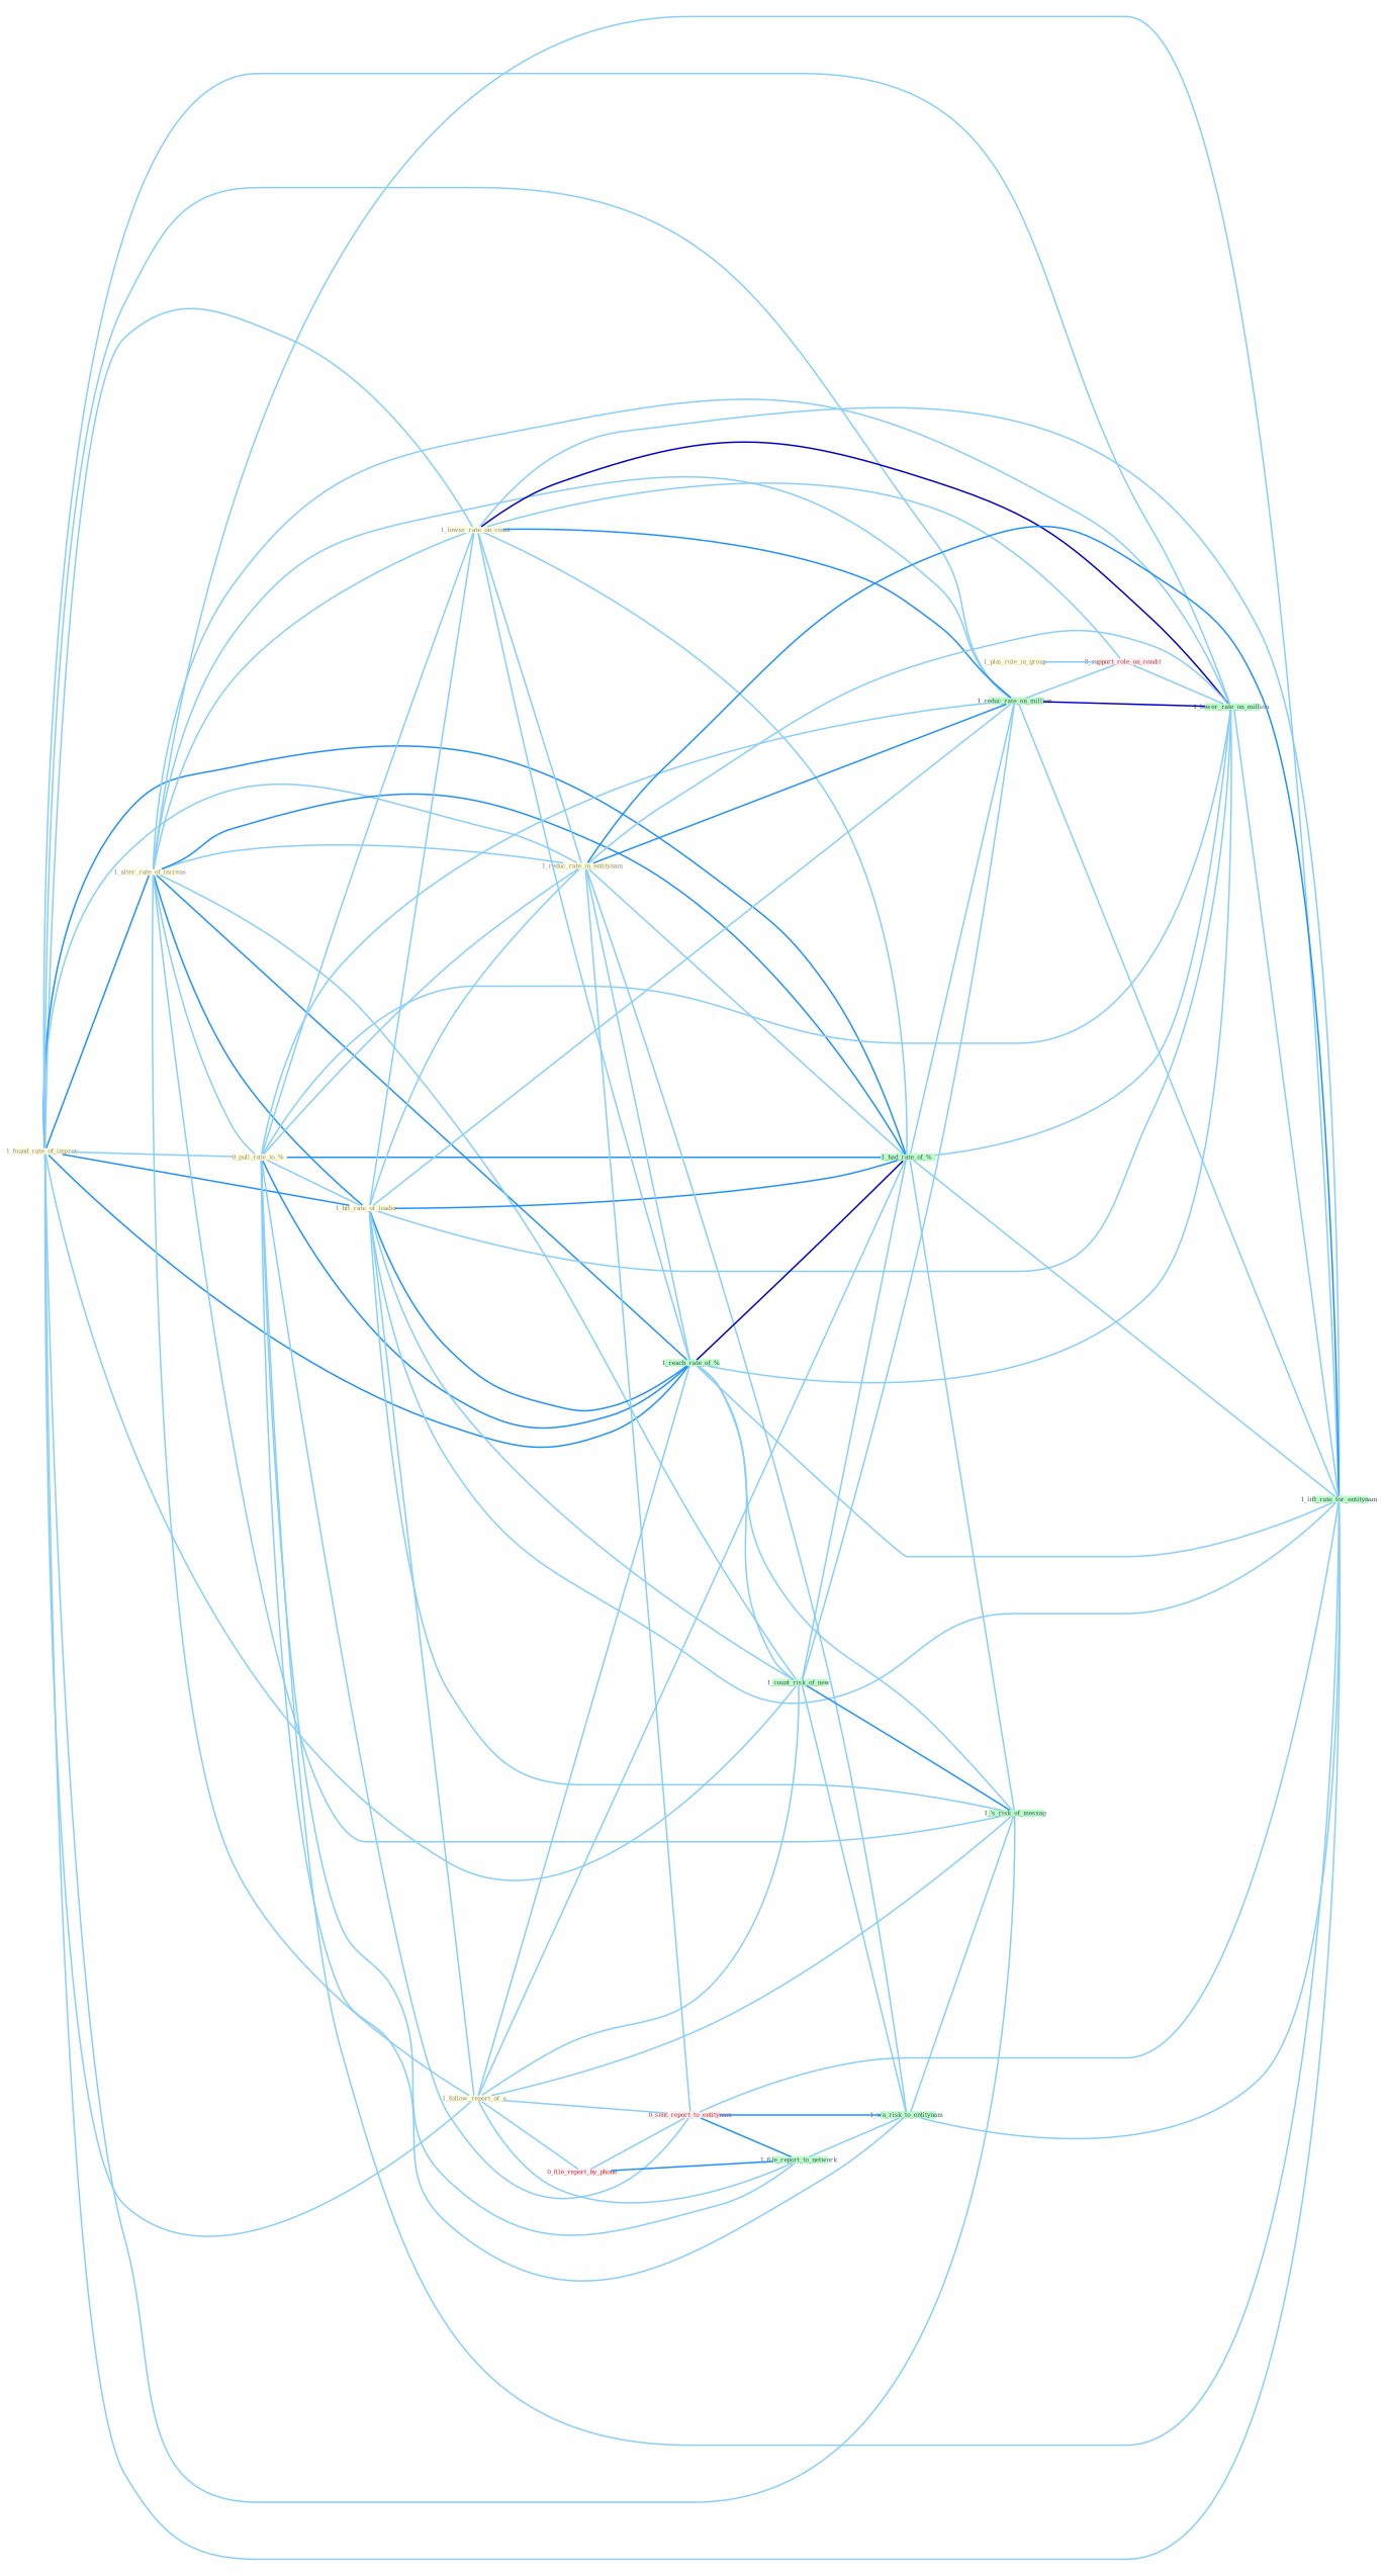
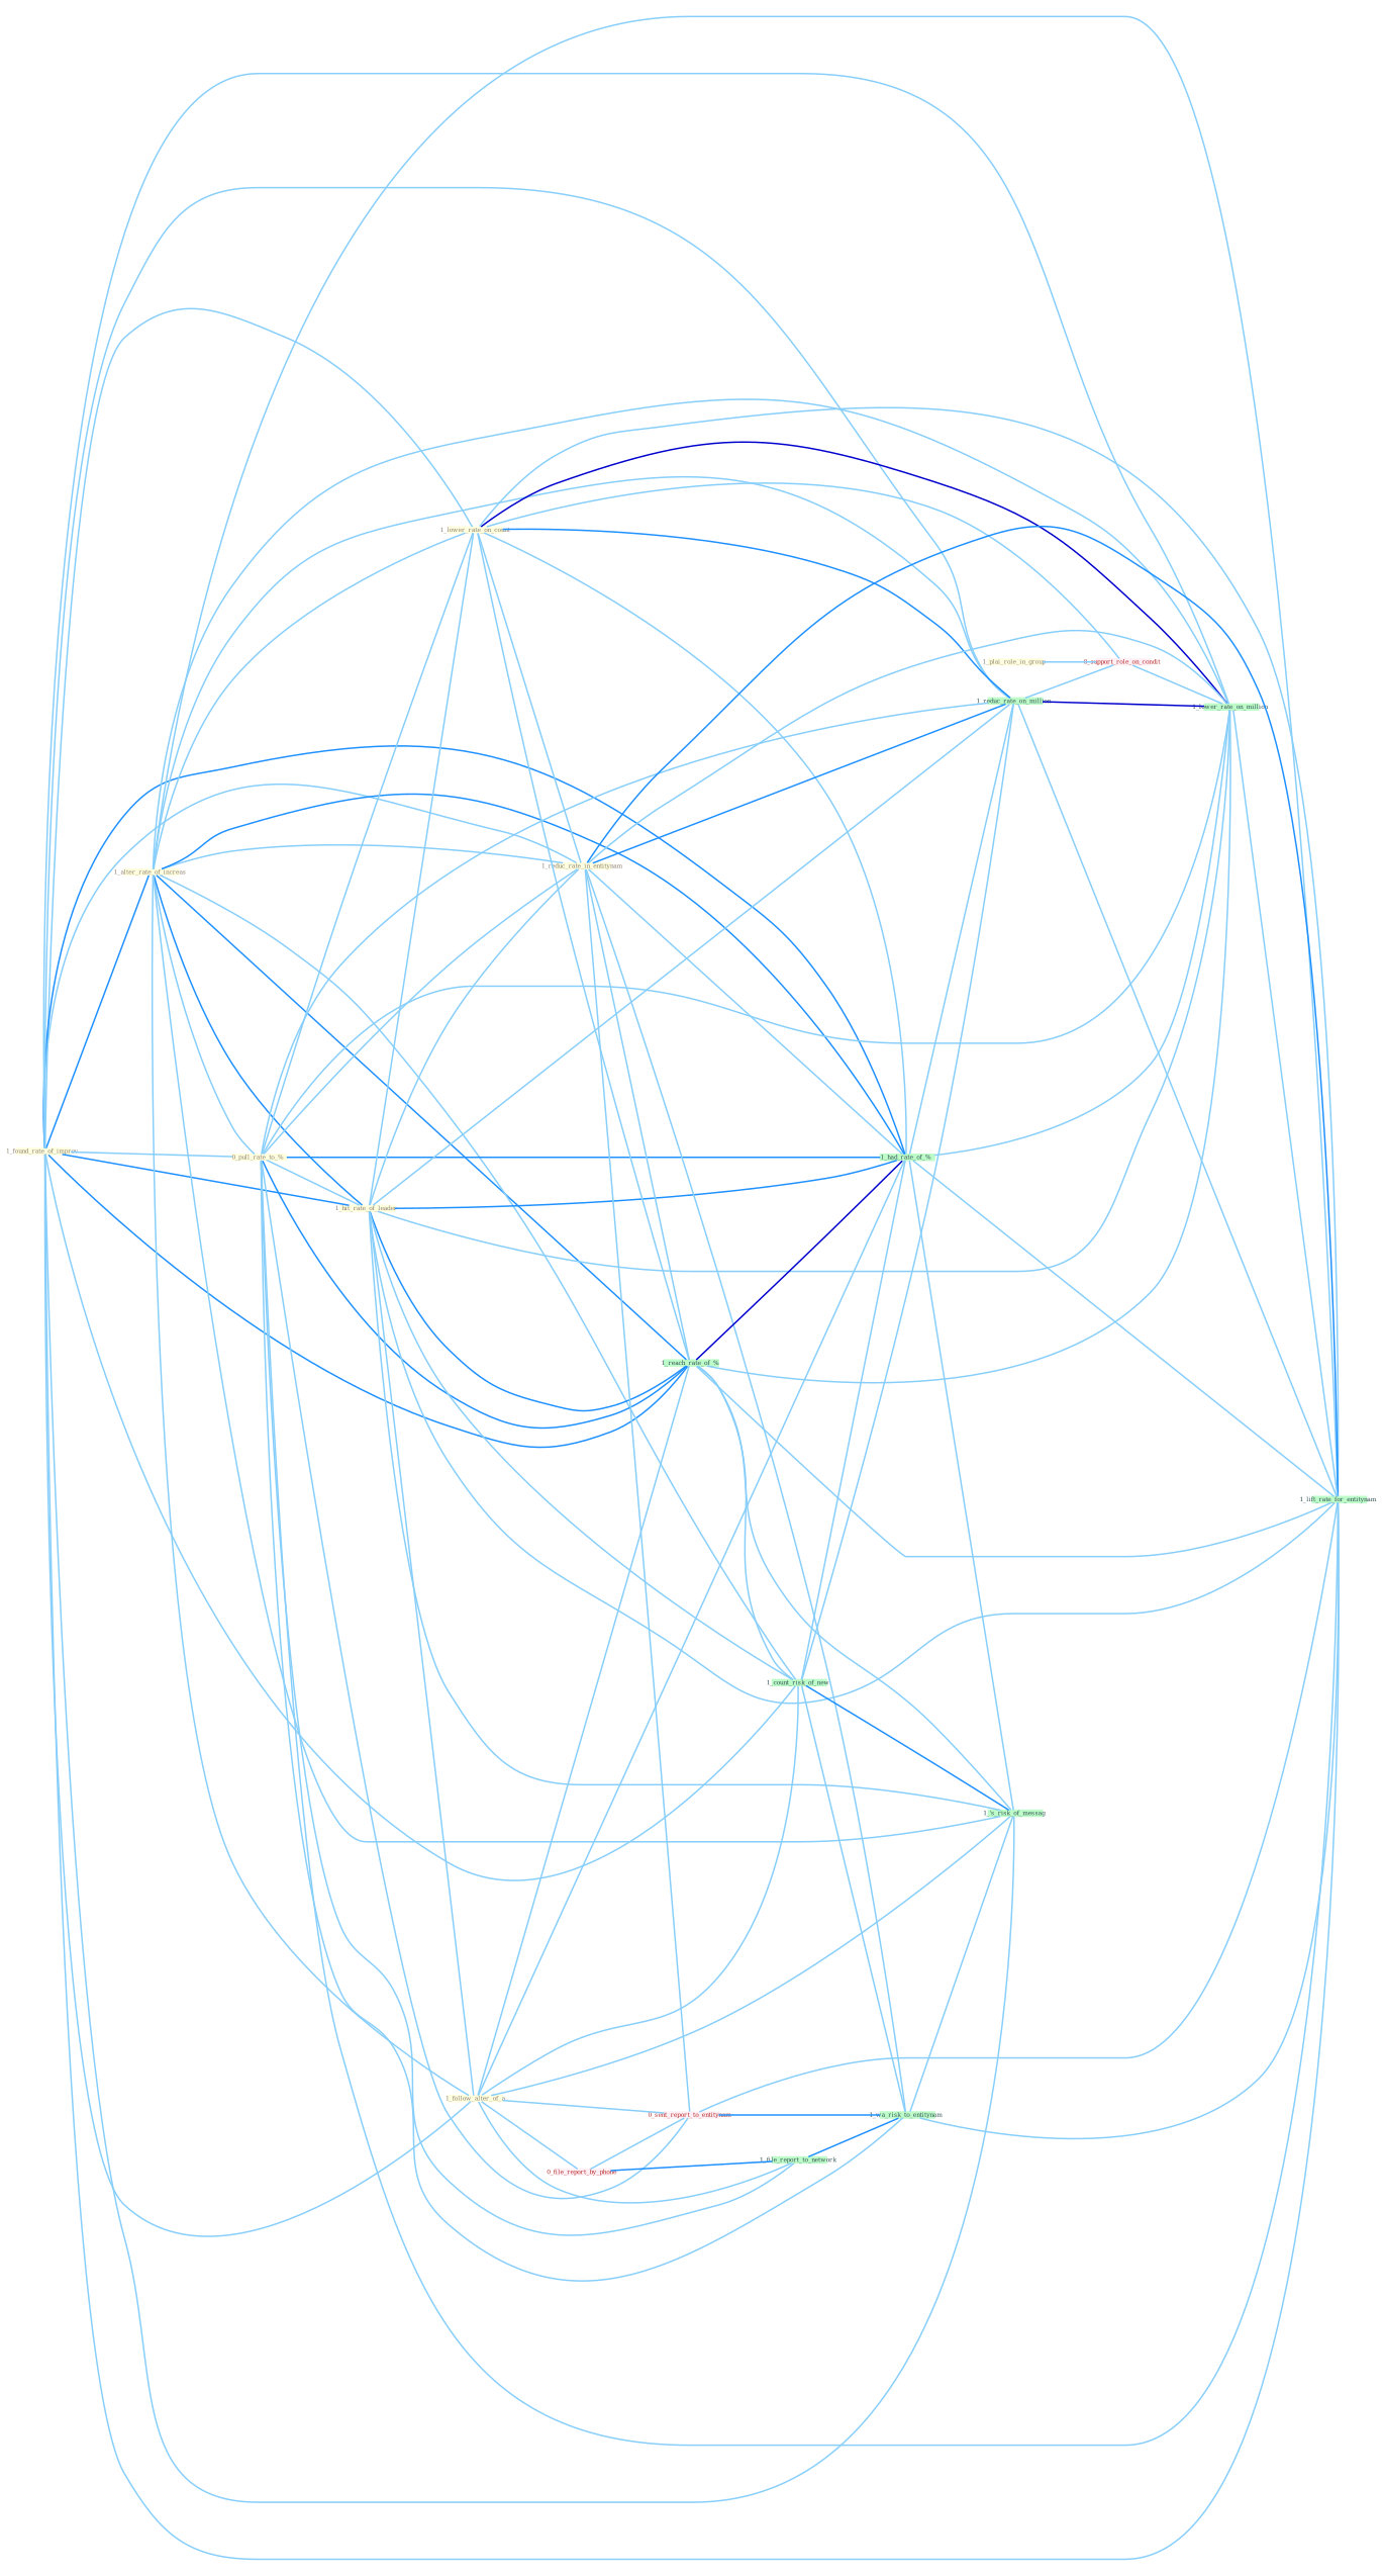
  graph {
    rankdir=LR
    node [color="#BDFCC9" fixedsize=true fontcolor="#2f4f4f" fontsize=4 shape=polygon style=filled]
    edge [color="#87cefa" w=1]
    "1_plai_role_in_group " [color="#ffffe0" fontcolor="#8b7d6b" height=.06 width=.5]
    "1_found_rate_of_improv " [color="#ffffe0" fontcolor="#8b7d6b" height=.06 width=.5]
    "1_alter_rate_of_increas " [color="#ffffe0" fontcolor="#8b7d6b" height=.06 width=.5]
    "0_pull_rate_to_% " [color="#ffffe0" fontcolor="#8b7d6b" height=.06 width=.5]
    "1_hit_rate_of_leader " [color="#ffffe0" fontcolor="#8b7d6b" height=.06 width=.5]
-   "1_follow_report_of_a " [color="#ffffe0" fontcolor="#8b7d6b" height=.06 width=.5]
+   "1_follow_report_of_a " [color="#ffffe0" fontcolor="#8b7d6b" height=.06 width=.5 label="1_follow_alter_of_a"]
    n7 [color="#ffffe0" fontcolor="#8b7d6b" height=.06 label="1_lower_rate_on_count" width=.5]
    "1_reduc_rate_in_entitynam " [color="#ffffe0" fontcolor="#8b7d6b" height=.06 width=.5]
    "0_file_report_by_phone " [color="#fff0f5" fontcolor="#b22222" height=.06 width=.5]
    "0_sent_report_to_entitynam " [color="#fff0f5" fontcolor="#b22222" height=.06 width=.5]
    "0_support_role_on_condit " [color="#fff0f5" fontcolor="#b22222" height=.06 width=.5]
    "1_reach_rate_of_% " [height=.06 width=.5]
    "1_count_risk_of_new " [height=.06 width=.5]
    "1_had_rate_of_% " [height=.06 width=.5]
    "1_reduc_rate_on_million " [height=.06 width=.5]
    "1_'s_risk_of_messag " [height=.06 width=.5]
    "1_lower_rate_on_million " [height=.06 width=.5]
    "1_lift_rate_for_entitynam " [height=.06 width=.5]
    "1_file_report_to_network " [height=.06 width=.5]
    "1_wa_risk_to_entitynam " [height=.06 width=.5]
    subgraph sub_1 {
      "1_plai_role_in_group "
      "1_found_rate_of_improv "
      "1_alter_rate_of_increas "
      "0_pull_rate_to_% "
      "1_hit_rate_of_leader "
      "1_follow_report_of_a "
      n7
      "1_reduc_rate_in_entitynam "
    }
    subgraph sub_2 {
      "0_file_report_by_phone "
      "0_sent_report_to_entitynam "
      "0_support_role_on_condit "
    }
    "1_plai_role_in_group " -- "0_support_role_on_condit "
    "1_found_rate_of_improv " -- "1_alter_rate_of_increas " [color="#1e90ff" w=2]
    "1_found_rate_of_improv " -- "0_pull_rate_to_% "
    "1_found_rate_of_improv " -- "1_hit_rate_of_leader " [color="#1e90ff" w=2]
    "1_found_rate_of_improv " -- "1_follow_report_of_a "
    "1_found_rate_of_improv " -- n7
    "1_found_rate_of_improv " -- "1_reduc_rate_in_entitynam "
    "1_found_rate_of_improv " -- "1_reach_rate_of_% " [color="#1e90ff" w=2]
    "1_found_rate_of_improv " -- "1_count_risk_of_new "
    "1_found_rate_of_improv " -- "1_had_rate_of_% " [color="#1e90ff" w=2]
    "1_found_rate_of_improv " -- "1_reduc_rate_on_million "
    "1_found_rate_of_improv " -- "1_'s_risk_of_messag "
    "1_found_rate_of_improv " -- "1_lower_rate_on_million "
    "1_found_rate_of_improv " -- "1_lift_rate_for_entitynam "
    "1_alter_rate_of_increas " -- "0_pull_rate_to_% "
    "1_alter_rate_of_increas " -- "1_hit_rate_of_leader " [color="#1e90ff" w=2]
    "1_alter_rate_of_increas " -- "1_follow_report_of_a "
    "1_alter_rate_of_increas " -- n7
    "1_alter_rate_of_increas " -- "1_reduc_rate_in_entitynam "
    "1_alter_rate_of_increas " -- "1_reach_rate_of_% " [color="#1e90ff" w=2]
    "1_alter_rate_of_increas " -- "1_count_risk_of_new "
    "1_alter_rate_of_increas " -- "1_had_rate_of_% " [color="#1e90ff" w=2]
    "1_alter_rate_of_increas " -- "1_reduc_rate_on_million "
    "1_alter_rate_of_increas " -- "1_'s_risk_of_messag "
    "1_alter_rate_of_increas " -- "1_lower_rate_on_million "
    "1_alter_rate_of_increas " -- "1_lift_rate_for_entitynam "
    "0_pull_rate_to_% " -- "1_hit_rate_of_leader "
    "0_pull_rate_to_% " -- n7
    "0_pull_rate_to_% " -- "1_reduc_rate_in_entitynam "
    "0_pull_rate_to_% " -- "0_sent_report_to_entitynam "
    "0_pull_rate_to_% " -- "1_reach_rate_of_% " [color="#1e90ff" w=2]
    "0_pull_rate_to_% " -- "1_had_rate_of_% " [color="#1e90ff" w=2]
    "0_pull_rate_to_% " -- "1_reduc_rate_on_million "
    "0_pull_rate_to_% " -- "1_lower_rate_on_million "
    "0_pull_rate_to_% " -- "1_lift_rate_for_entitynam "
    "0_pull_rate_to_% " -- "1_file_report_to_network "
    "0_pull_rate_to_% " -- "1_wa_risk_to_entitynam "
    "1_hit_rate_of_leader " -- "1_follow_report_of_a "
    "1_hit_rate_of_leader " -- n7
    "1_hit_rate_of_leader " -- "1_reduc_rate_in_entitynam "
    "1_hit_rate_of_leader " -- "1_reach_rate_of_% " [color="#1e90ff" w=2]
    "1_hit_rate_of_leader " -- "1_count_risk_of_new "
    "1_hit_rate_of_leader " -- "1_had_rate_of_% " [color="#1e90ff" w=2]
    "1_hit_rate_of_leader " -- "1_reduc_rate_on_million "
    "1_hit_rate_of_leader " -- "1_'s_risk_of_messag "
    "1_hit_rate_of_leader " -- "1_lower_rate_on_million "
    "1_hit_rate_of_leader " -- "1_lift_rate_for_entitynam "
    "1_follow_report_of_a " -- "0_file_report_by_phone "
    "1_follow_report_of_a " -- "0_sent_report_to_entitynam "
    "1_follow_report_of_a " -- "1_reach_rate_of_% "
    "1_follow_report_of_a " -- "1_count_risk_of_new "
    "1_follow_report_of_a " -- "1_had_rate_of_% "
    "1_follow_report_of_a " -- "1_'s_risk_of_messag "
    "1_follow_report_of_a " -- "1_file_report_to_network "
    n7 -- "1_reduc_rate_in_entitynam "
    n7 -- "0_support_role_on_condit "
    n7 -- "1_reach_rate_of_% "
    n7 -- "1_had_rate_of_% "
    n7 -- "1_reduc_rate_on_million " [color="#1e90ff" w=2]
    n7 -- "1_lower_rate_on_million " [color="#0000cd" w=3]
    n7 -- "1_lift_rate_for_entitynam "
    "1_reduc_rate_in_entitynam " -- "0_sent_report_to_entitynam "
    "1_reduc_rate_in_entitynam " -- "1_reach_rate_of_% "
    "1_reduc_rate_in_entitynam " -- "1_had_rate_of_% "
    "1_reduc_rate_in_entitynam " -- "1_reduc_rate_on_million " [color="#1e90ff" w=2]
    "1_reduc_rate_in_entitynam " -- "1_lower_rate_on_million "
    "1_reduc_rate_in_entitynam " -- "1_lift_rate_for_entitynam " [color="#1e90ff" w=2]
    "1_reduc_rate_in_entitynam " -- "1_wa_risk_to_entitynam "
    "0_file_report_by_phone " -- "0_sent_report_to_entitynam "
    "0_file_report_by_phone " -- "1_file_report_to_network " [color="#1e90ff" w=2]
    "0_sent_report_to_entitynam " -- "1_lift_rate_for_entitynam "
-   "0_sent_report_to_entitynam " -- "1_file_report_to_network " [color="#1e90ff" w=2]
    "0_sent_report_to_entitynam " -- "1_wa_risk_to_entitynam " [color="#1e90ff" w=2]
    "0_support_role_on_condit " -- "1_lower_rate_on_million "
    "1_reach_rate_of_% " -- "1_count_risk_of_new "
    "1_reach_rate_of_% " -- "1_had_rate_of_% " [color="#0000cd" w=3]
    "1_reach_rate_of_% " -- "1_'s_risk_of_messag "
    "1_reach_rate_of_% " -- "1_lower_rate_on_million "
    "1_reach_rate_of_% " -- "1_lift_rate_for_entitynam "
    "1_count_risk_of_new " -- "1_had_rate_of_% "
    "1_count_risk_of_new " -- "1_reduc_rate_on_million "
    "1_count_risk_of_new " -- "1_'s_risk_of_messag " [color="#1e90ff" w=2]
    "1_count_risk_of_new " -- "1_wa_risk_to_entitynam "
    "1_had_rate_of_% " -- "1_reduc_rate_on_million "
    "1_had_rate_of_% " -- "1_'s_risk_of_messag "
    "1_had_rate_of_% " -- "1_lower_rate_on_million "
    "1_had_rate_of_% " -- "1_lift_rate_for_entitynam "
    "1_reduc_rate_on_million " -- "0_support_role_on_condit "
    "1_reduc_rate_on_million " -- "1_lower_rate_on_million " [color="#0000cd" w=3]
    "1_reduc_rate_on_million " -- "1_lift_rate_for_entitynam "
    "1_lower_rate_on_million " -- "1_lift_rate_for_entitynam "
-   "1_file_report_to_network " -- "1_wa_risk_to_entitynam "
+   "1_file_report_to_network " -- "1_wa_risk_to_entitynam " [color="#1e90ff"]
    "1_wa_risk_to_entitynam " -- "1_'s_risk_of_messag "
    "1_wa_risk_to_entitynam " -- "1_lift_rate_for_entitynam "
  }
